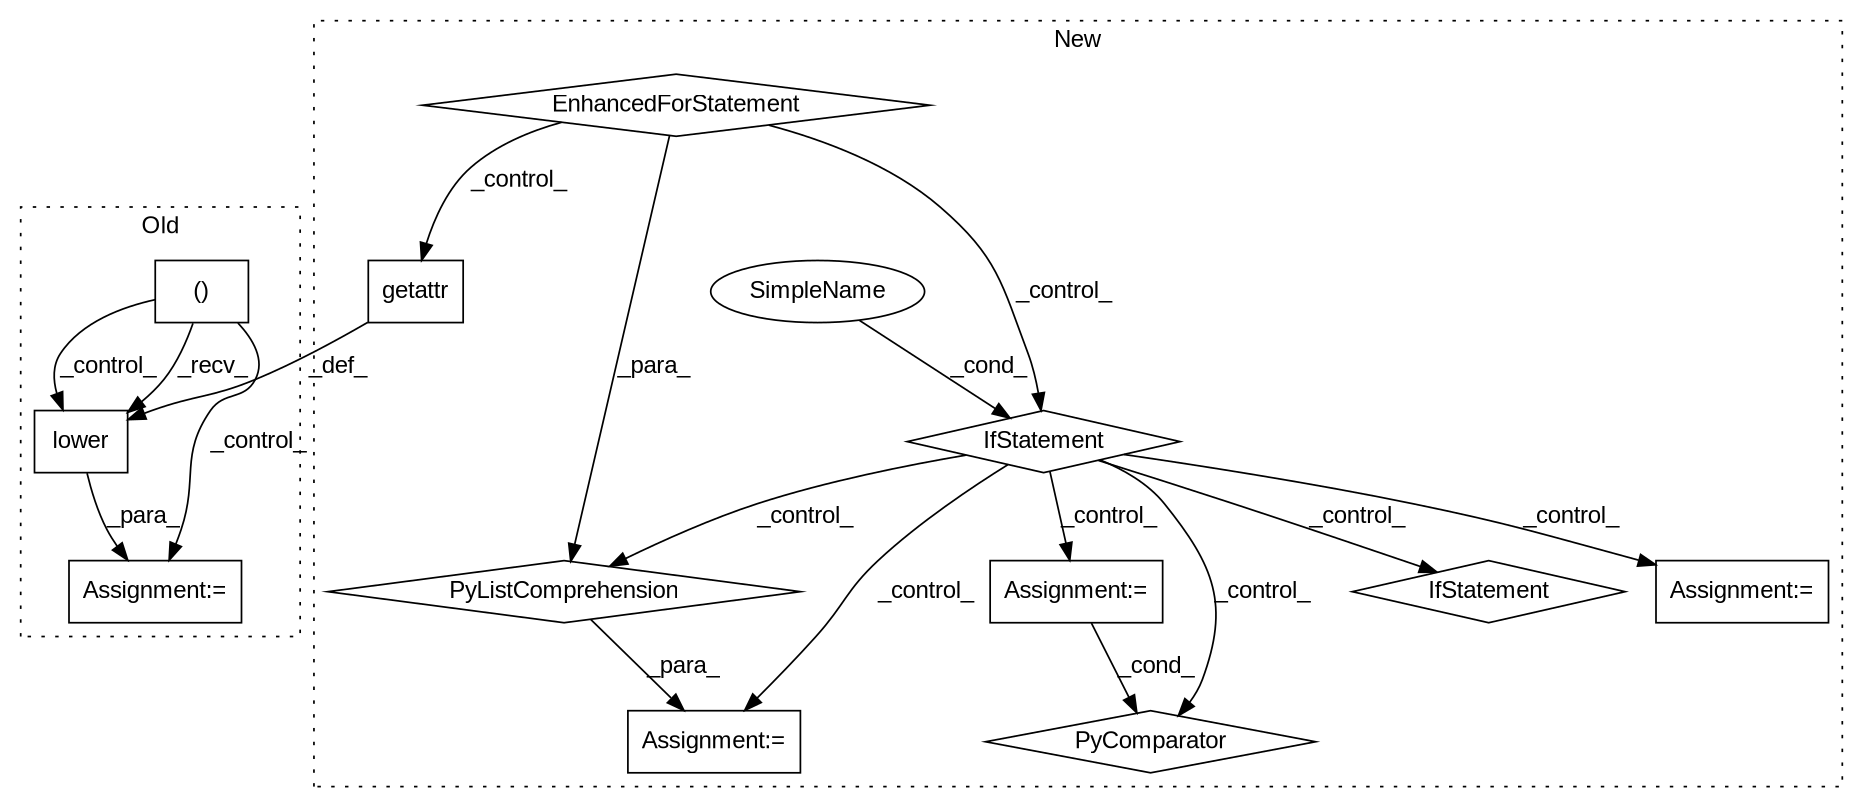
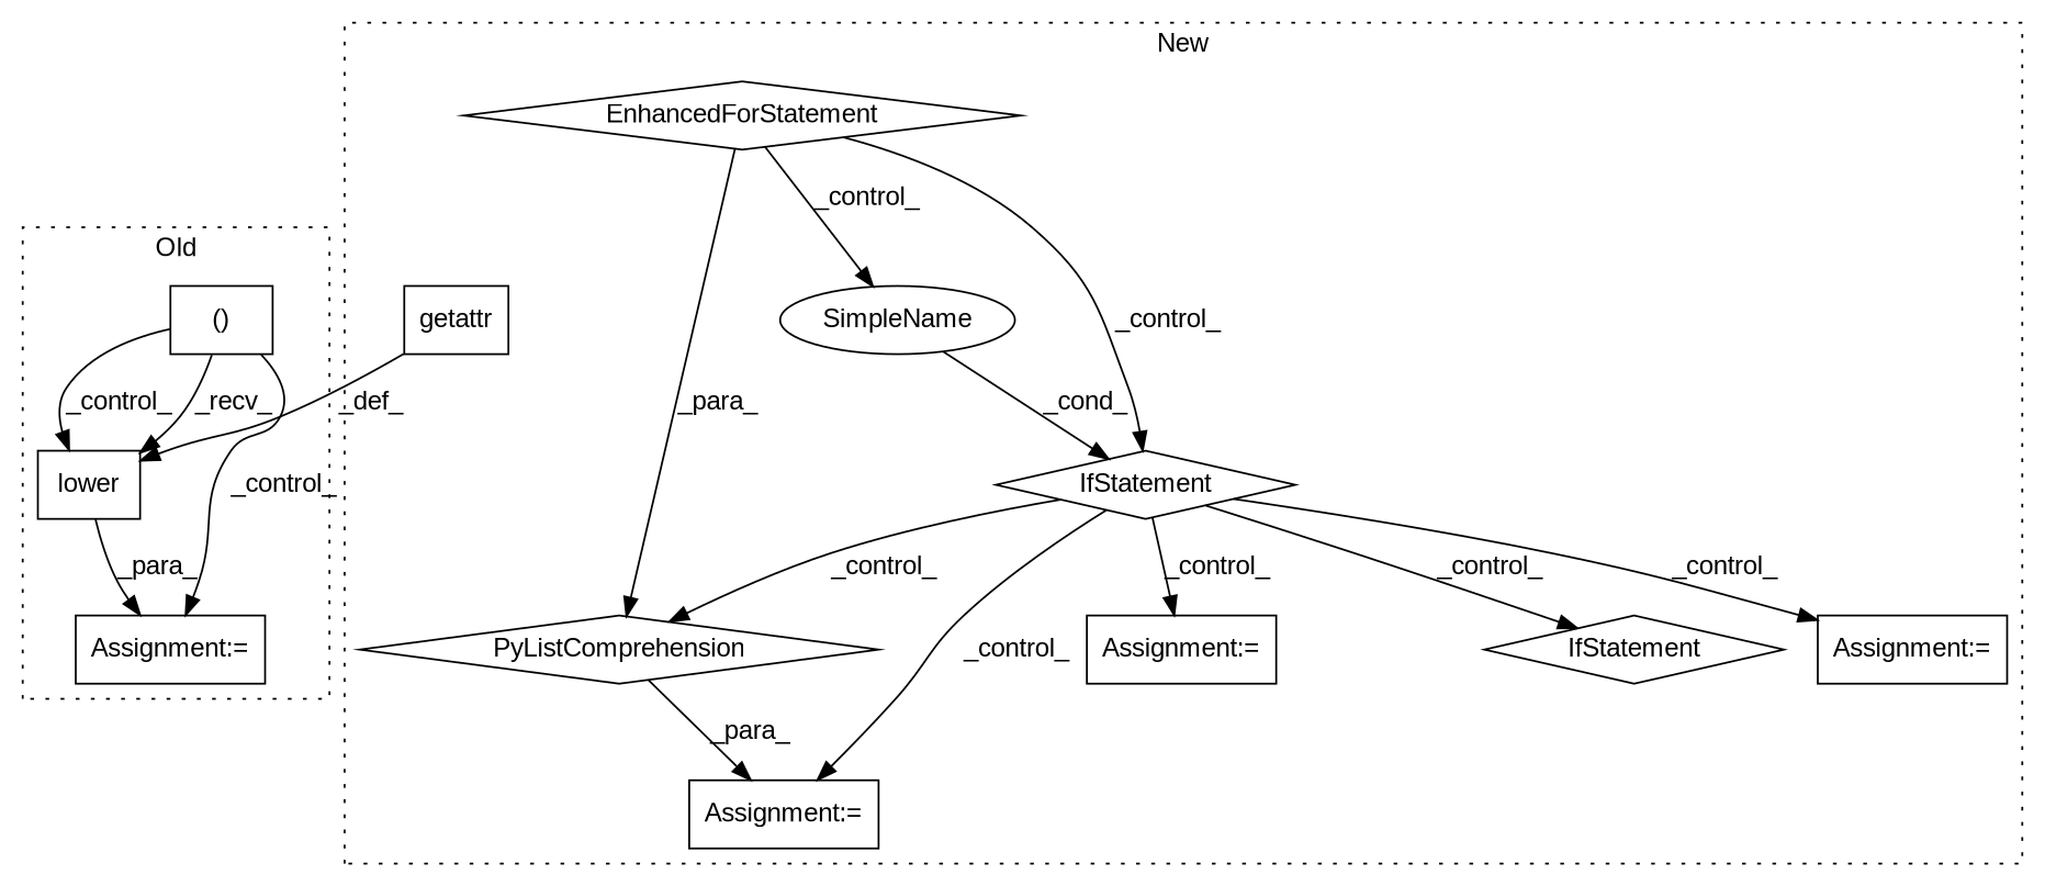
  digraph {
    fontname="Liberation Sans"
    node [a=7 fontname="Liberation Sans" l=1 s=63244 shape=box]
    edge [fontname="Liberation Sans"]
    n1 [a=32 l=7 label=lower s=63136]
    n2 [label="Assignment:=" s=63126]
    n3 [a=106 l=63 label="()" s=63046]
    n4 [a=109 l=115 label=PyListComprehension s=63161 shape=diamond]
-   n5 [a=113 l=24 label=PyComparator shape=diamond]
    n6 [l=24 label="Assignment:="]
    n7 [label="Assignment:=" s=63130]
    n8 [a=42 label=SimpleName shape=ellipse l="" s=""]
    n9 [a=25 l=24 label=IfStatement shape=diamond]
    n10 [a=70 l="53,3" label=EnhancedForStatement s="62913,63035" shape=diamond]
    n11 [a=32 l="8,1" label=getattr s="63050,63071"]
    n12 [a=25 l="4,2" label=IfStatement s="63046,63072" shape=diamond]
    n13 [label="Assignment:=" s=63088]
    subgraph cluster_1 {
      label=Old
      style=dotted
      n1
      n2
      n3
    }
    subgraph cluster_2 {
      label=New
      style=dotted
      n4
-     n5
      n6
      n7
      n8
      n9
      n10
      n11
      n12
      n13
    }
    n1 -> n2 [label=_para_]
    n3 -> n1 [label=_recv_]
    n3 -> n1 [label=_control_]
    n3 -> n2 [label=_control_]
    n4 -> n7 [label=_para_]
-   n6 -> n5 [label=_cond_]
    n8 -> n12 [label=_cond_]
    n10 -> n4 [label=_para_]
-   n10 -> n11 [label=_control_]
+   n10 -> n8 [label=_control_]
    n10 -> n12 [label=_control_]
    n11 -> n1 [label=_def_]
    n12 -> n4 [label=_control_]
-   n12 -> n5 [label=_control_]
    n12 -> n6 [label=_control_]
    n12 -> n7 [label=_control_]
    n12 -> n9 [label=_control_]
    n12 -> n13 [label=_control_]
  }
